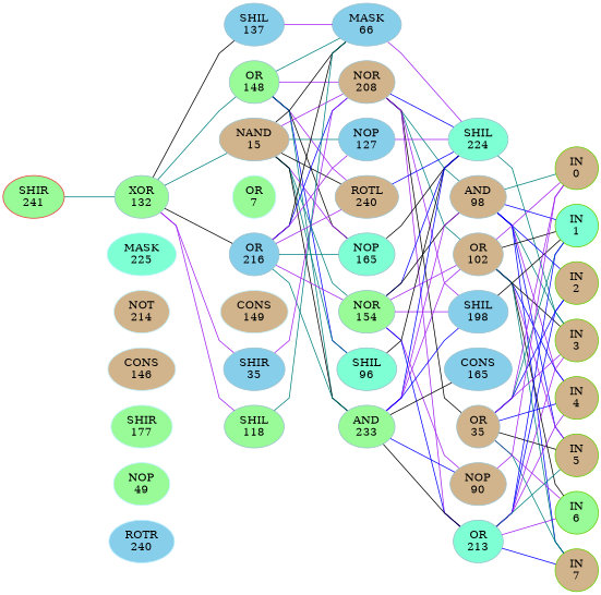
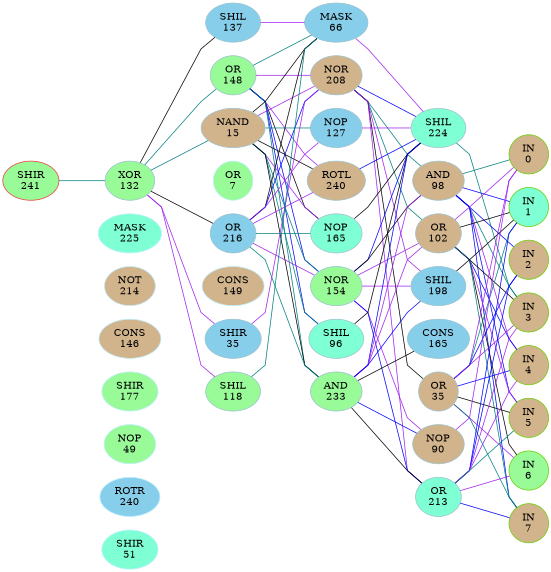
  graph {
    ordering=out
    rankdir=LR
    ranksep=0.75
    splines=polyline
    node [color=lightblue3 fillcolor=tan style=filled]
    edge [style=solid]
    n1 [color=chartreuse3 label="IN\n0"]
    n2 [color=chartreuse3 fillcolor=aquamarine label="IN\n1"]
    n3 [color=chartreuse3 label="IN\n2"]
    n4 [color=chartreuse3 label="IN\n3"]
    n5 [color=chartreuse3 label="IN\n4"]
    n6 [color=chartreuse3 label="IN\n5"]
    n7 [color=chartreuse3 fillcolor=palegreen label="IN\n6"]
    n8 [color=chartreuse3 label="IN\n7"]
    n9 [fillcolor=aquamarine label="SHIL\n224"]
    n10 [label="AND\n98"]
    n11 [label="OR\n102"]
    n12 [fillcolor=skyblue label="SHIL\n198"]
    n13 [fillcolor=skyblue label="CONS\n165"]
    n14 [label="OR\n35"]
    n15 [label="NOP\n90"]
    n16 [fillcolor=aquamarine label="OR\n213"]
    n17 [fillcolor=skyblue label="MASK\n66"]
    n18 [label="NOR\n208"]
    n19 [fillcolor=skyblue label="NOP\n127"]
    n20 [label="ROTL\n240"]
    n21 [fillcolor=aquamarine label="NOP\n165"]
    n22 [fillcolor=palegreen label="NOR\n154"]
    n23 [fillcolor=aquamarine label="SHIL\n96"]
    n24 [fillcolor=palegreen label="AND\n233"]
    n25 [fillcolor=skyblue label="SHIL\n137"]
    n26 [fillcolor=palegreen label="OR\n148"]
    n27 [label="NAND\n15"]
    n28 [color=lightblue1 fillcolor=palegreen label="OR\n7"]
    n29 [fillcolor=skyblue label="OR\n216"]
    n30 [color=lightblue1 label="CONS\n149"]
    n31 [fillcolor=skyblue label="SHIR\n35"]
    n32 [fillcolor=palegreen label="SHIL\n118"]
    n33 [fillcolor=palegreen label="XOR\n132"]
    n34 [color=lightblue1 fillcolor=aquamarine label="MASK\n225"]
    n35 [color=lightblue1 label="NOT\n214"]
    n36 [color=lightblue1 label="CONS\n146"]
    n37 [color=lightblue1 fillcolor=palegreen label="SHIR\n177"]
    n38 [color=lightblue1 fillcolor=palegreen label="NOP\n49"]
    n39 [color=lightblue1 fillcolor=skyblue label="ROTR\n240"]
+   n40 [color=lightblue1 fillcolor=aquamarine label="SHIR\n51"]
    n41 [color=brown2 fillcolor=palegreen label="SHIR\n241"]
    subgraph sub_1 {
      rank=same
      n1
      n2
      n3
      n4
      n5
      n6
      n7
      n8
    }
    subgraph sub_2 {
      rank=same
      n9
      n10
      n11
      n12
      n13
      n14
      n15
      n16
    }
    subgraph sub_3 {
      rank=same
      n17
      n18
      n19
      n20
      n21
      n22
      n23
      n24
    }
    subgraph sub_4 {
      rank=same
      n25
      n26
      n27
      n28
      n29
      n30
      n31
      n32
    }
    subgraph sub_5 {
      rank=same
      n33
      n34
      n35
      n36
      n37
      n38
      n39
+     n40
    }
    subgraph sub_6 {
      rank=same
      n41
    }
    n1 -- n2 [style=invis]
    n2 -- n3 [style=invis]
    n3 -- n4 [style=invis]
    n4 -- n5 [style=invis]
    n5 -- n6 [style=invis]
    n6 -- n7 [style=invis]
    n7 -- n8 [style=invis]
    n9 -- n4 [color=teal]
    n9 -- n10 [style=invis]
    n10 -- n1 [color=teal]
    n10 -- n2 [color=blue]
    n10 -- n3 [color=blue]
    n10 -- n4 [color=teal]
    n10 -- n5 [color=purple]
    n10 -- n6 [color=blue]
    n10 -- n8 [color=blue]
    n10 -- n11 [style=invis]
    n11 -- n1 [color=purple]
    n11 -- n2 [color=black]
    n11 -- n4 [color=black]
    n11 -- n5 [color=blue]
    n11 -- n6 [color=purple]
    n11 -- n7 [color=black]
    n11 -- n8 [color=teal]
    n11 -- n12 [style=invis]
    n12 -- n2 [color=black]
    n12 -- n13 [style=invis]
    n13 -- n14 [style=invis]
    n14 -- n1 [color=purple]
    n14 -- n2 [color=teal]
    n14 -- n3 [color=blue]
    n14 -- n4 [color=purple]
    n14 -- n5 [color=blue]
    n14 -- n6 [color=black]
    n14 -- n7 [color=purple]
    n14 -- n8 [color=teal]
    n14 -- n15 [style=invis]
    n15 -- n1 [color=purple]
    n15 -- n16 [style=invis]
    n16 -- n2 [color=blue]
    n16 -- n3 [color=blue]
    n16 -- n4 [color=purple]
    n16 -- n5 [color=purple]
    n16 -- n6 [color=teal]
    n16 -- n7 [color=purple]
    n16 -- n8 [color=blue]
    n17 -- n9 [color=purple]
    n17 -- n18 [style=invis]
    n18 -- n9 [color=blue]
    n18 -- n10 [color=teal]
    n18 -- n11 [color=teal]
    n18 -- n12 [color=purple]
    n18 -- n14 [color=black]
    n18 -- n16 [color=purple]
    n18 -- n19 [style=invis]
    n19 -- n9 [color=purple]
    n19 -- n20 [style=invis]
    n20 -- n9 [color=blue]
    n20 -- n21 [style=invis]
    n21 -- n9 [color=black]
    n21 -- n22 [style=invis]
    n22 -- n9 [color=blue]
    n22 -- n10 [color=black]
    n22 -- n11 [color=purple]
    n22 -- n12 [color=purple]
    n22 -- n15 [color=purple]
    n22 -- n16 [color=blue]
    n22 -- n23 [style=invis]
    n23 -- n9 [color=black]
    n23 -- n24 [style=invis]
    n24 -- n9 [color=blue]
    n24 -- n10 [color=purple]
    n24 -- n11 [color=purple]
    n24 -- n12 [color=blue]
    n24 -- n13 [color=black]
    n24 -- n15 [color=blue]
    n24 -- n16 [color=black]
    n25 -- n17 [color=purple]
    n25 -- n26 [style=invis]
    n26 -- n17 [color=teal]
    n26 -- n18 [color=purple]
    n26 -- n20 [color=purple]
    n26 -- n21 [color=black]
+   n26 -- n22 [color=blue]
    n26 -- n23 [color=blue]
    n26 -- n24 [color=teal]
    n26 -- n27 [style=invis]
    n27 -- n17 [color=black]
    n27 -- n18 [color=purple]
    n27 -- n19 [color=teal]
    n27 -- n20 [color=black]
    n27 -- n21 [color=purple]
    n27 -- n22 [color=teal]
    n27 -- n23 [color=teal]
    n27 -- n24 [color=black]
    n27 -- n28 [style=invis]
    n28 -- n29 [style=invis]
    n29 -- n17 [color=black]
    n29 -- n18 [color=blue]
    n29 -- n19 [color=purple]
    n29 -- n20 [color=purple]
    n29 -- n21 [color=teal]
    n29 -- n22 [color=purple]
    n29 -- n24 [color=teal]
    n29 -- n30 [style=invis]
    n30 -- n31 [style=invis]
    n31 -- n18 [color=purple]
    n31 -- n32 [style=invis]
    n32 -- n17 [color=teal]
    n33 -- n25 [color=black]
    n33 -- n26 [color=teal]
    n33 -- n27 [color=teal]
    n33 -- n29 [color=black]
    n33 -- n31 [color=purple]
    n33 -- n32 [color=purple]
    n33 -- n34 [style=invis]
    n34 -- n35 [style=invis]
    n35 -- n36 [style=invis]
    n36 -- n37 [style=invis]
    n37 -- n38 [style=invis]
    n38 -- n39 [style=invis]
+   n39 -- n40 [style=invis]
    n41 -- n33 [color=teal]
    n41 -- n41 [style=invis]
  }
